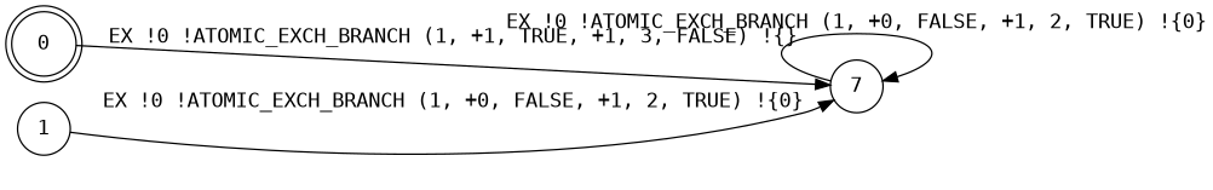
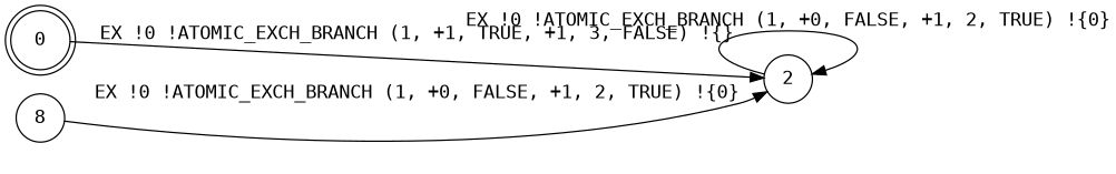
  digraph {
    fontname="DejaVu Sans Mono"
    rankdir=LR
    node [fontname="DejaVu Sans Mono" shape=circle]
    edge [fontname="DejaVu Sans Mono"]
    0 [peripheries=2]
-   2 [label=7]
-   1
+   2
+   1 [label=8]
    0 -> 2 [label="EX !0 !ATOMIC_EXCH_BRANCH (1, +1, TRUE, +1, 3, FALSE) !{}"]
    2 -> 2 [label="EX !0 !ATOMIC_EXCH_BRANCH (1, +0, FALSE, +1, 2, TRUE) !{0}"]
    1 -> 2 [label="EX !0 !ATOMIC_EXCH_BRANCH (1, +0, FALSE, +1, 2, TRUE) !{0}"]
  }
